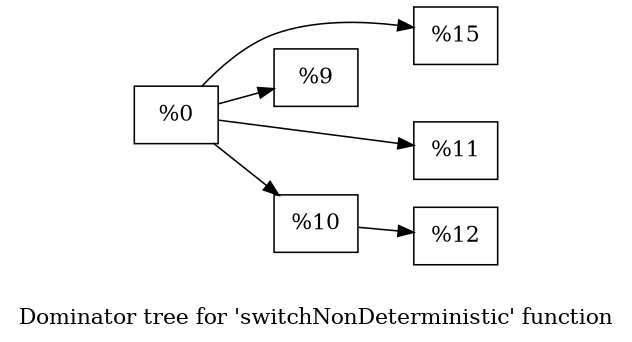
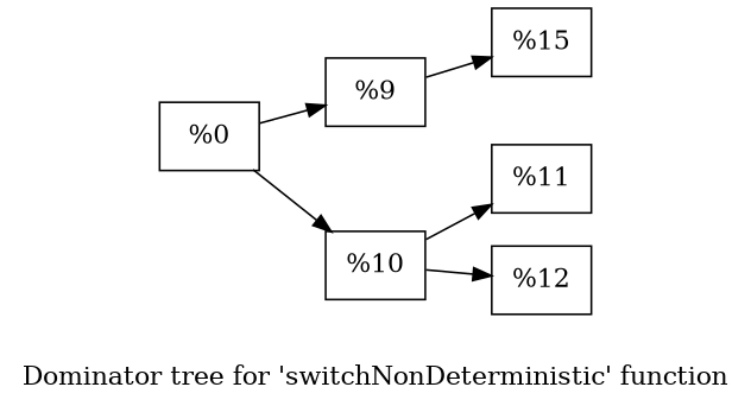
  digraph {
    label="Dominator tree for 'switchNonDeterministic' function"
    rankdir=LR
    node [shape=record]
    n1 [label="{%0 }"]
    n2 [label="{%15 }"]
    n3 [label="{%9 }"]
    n4 [label="{%10 }"]
    n5 [label="{%11 }"]
    n6 [label="{%12 }"]
-   n1 -> n2
+   n3 -> n2
    n1 -> n3
    n1 -> n4
-   n1 -> n5
+   n4 -> n5
    n4 -> n6
  }
